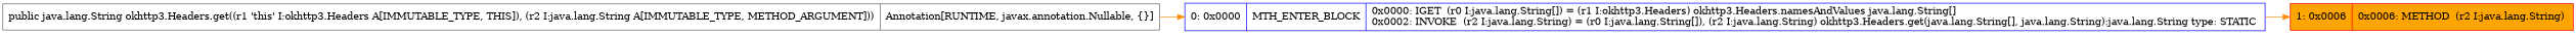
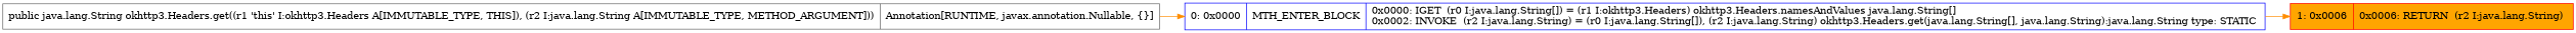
  digraph {
    rankdir=LR
    node [shape=record style=filled fillcolor=white]
    edge [color=darkorange]
    n1 [label="{0\:\ 0x0000|MTH_ENTER_BLOCK\l|0x0000: IGET  (r0 I:java.lang.String[]) = (r1 I:okhttp3.Headers) okhttp3.Headers.namesAndValues java.lang.String[] \l0x0002: INVOKE  (r2 I:java.lang.String) = (r0 I:java.lang.String[]), (r2 I:java.lang.String) okhttp3.Headers.get(java.lang.String[], java.lang.String):java.lang.String type: STATIC \l}" color=blue]
-   n2 [label="{1\:\ 0x0006|0x0006: METHOD  (r2 I:java.lang.String) \l}" fillcolor=orange color=red]
+   n2 [label="{1\:\ 0x0006|0x0006: RETURN  (r2 I:java.lang.String) \l}" fillcolor=orange color=red]
    n3 [label="{public java.lang.String okhttp3.Headers.get((r1 'this' I:okhttp3.Headers A[IMMUTABLE_TYPE, THIS]), (r2 I:java.lang.String A[IMMUTABLE_TYPE, METHOD_ARGUMENT]))  | Annotation[RUNTIME, javax.annotation.Nullable, \{\}]\l}" color=gray40]
    n1 -> n2
    n3 -> n1
  }
